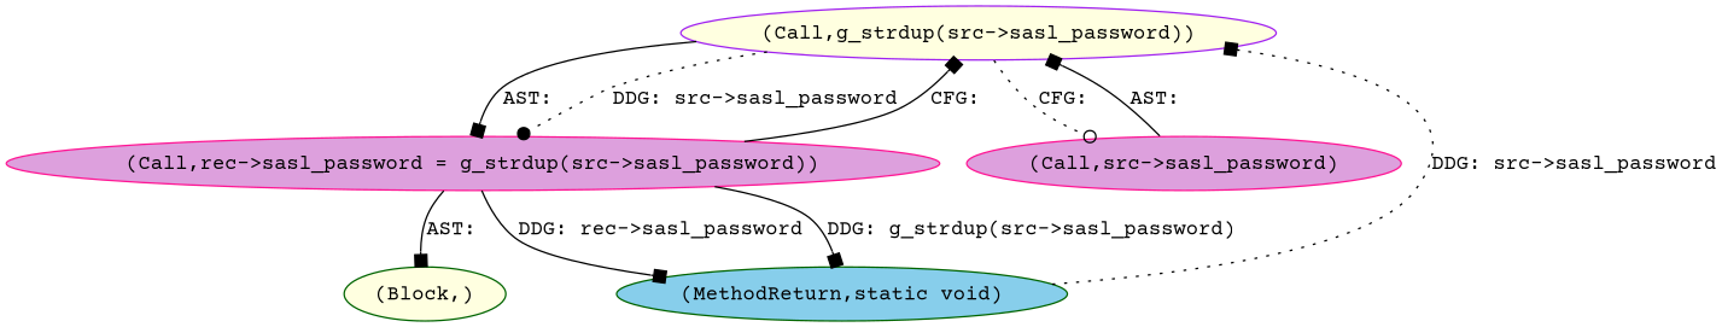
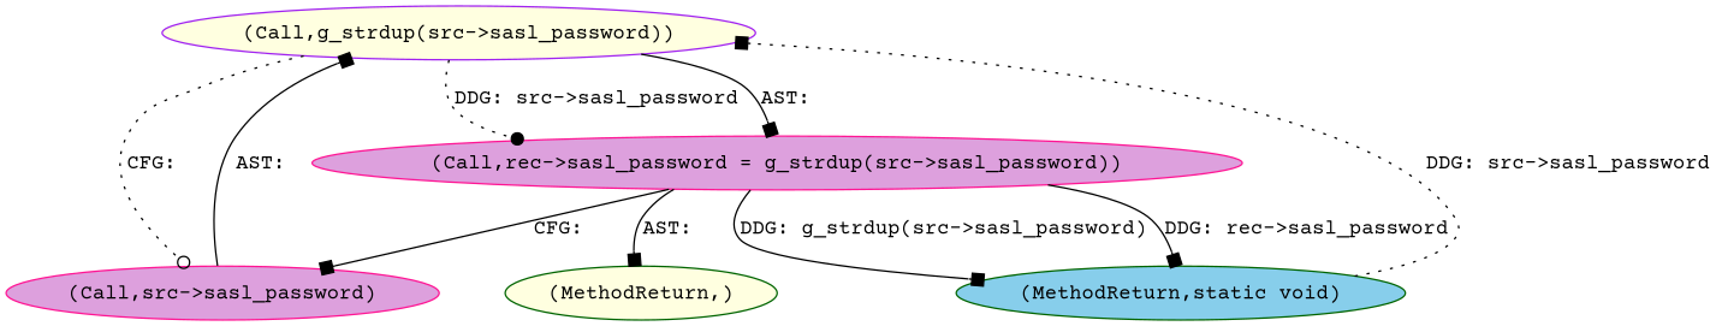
  digraph {
    fontname="Courier Prime"
    node [color=deeppink fillcolor=lightyellow fontname="Courier Prime" style=filled]
    edge [arrowhead=box fontname="Courier Prime" style=solid]
    n1 [color=purple label="(Call,g_strdup(src->sasl_password))"]
    n2 [fillcolor=plum label="(Call,rec->sasl_password = g_strdup(src->sasl_password))"]
    n3 [fillcolor=plum label="(Call,src->sasl_password)"]
    n4 [color=darkgreen fillcolor=skyblue label="(MethodReturn,static void)"]
-   n5 [color=darkgreen label="(Block,)"]
+   n5 [color=darkgreen label="(MethodReturn,)"]
    n1 -> n2 [label="AST: "]
    n1 -> n2 [arrowhead=dot label="DDG: src->sasl_password" style=dotted]
    n1 -> n3 [arrowhead=odot label="CFG: " style=dotted]
-   n2 -> n1 [label="CFG: "]
+   n2 -> n3 [label="CFG: "]
    n2 -> n4 [label="DDG: g_strdup(src->sasl_password)"]
    n2 -> n4 [label="DDG: rec->sasl_password"]
    n2 -> n5 [label="AST: "]
    n3 -> n1 [label="AST: "]
    n4 -> n1 [label="DDG: src->sasl_password" style=dotted]
  }
